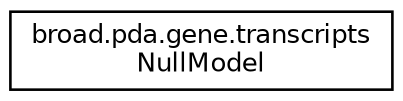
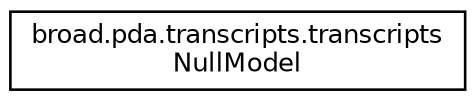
  digraph {
    rankdir=LR
-   n1 [color=black fillcolor=white fontname=Helvetica fontsize=10 height=0.2 label="broad.pda.gene.transcripts\lNullModel" shape=record style=filled width=0.4]
+   n1 [color=black fillcolor=white fontname=Helvetica fontsize=10 height=0.2 label="broad.pda.transcripts.transcripts\lNullModel" shape=record style=filled width=0.4]
  }
